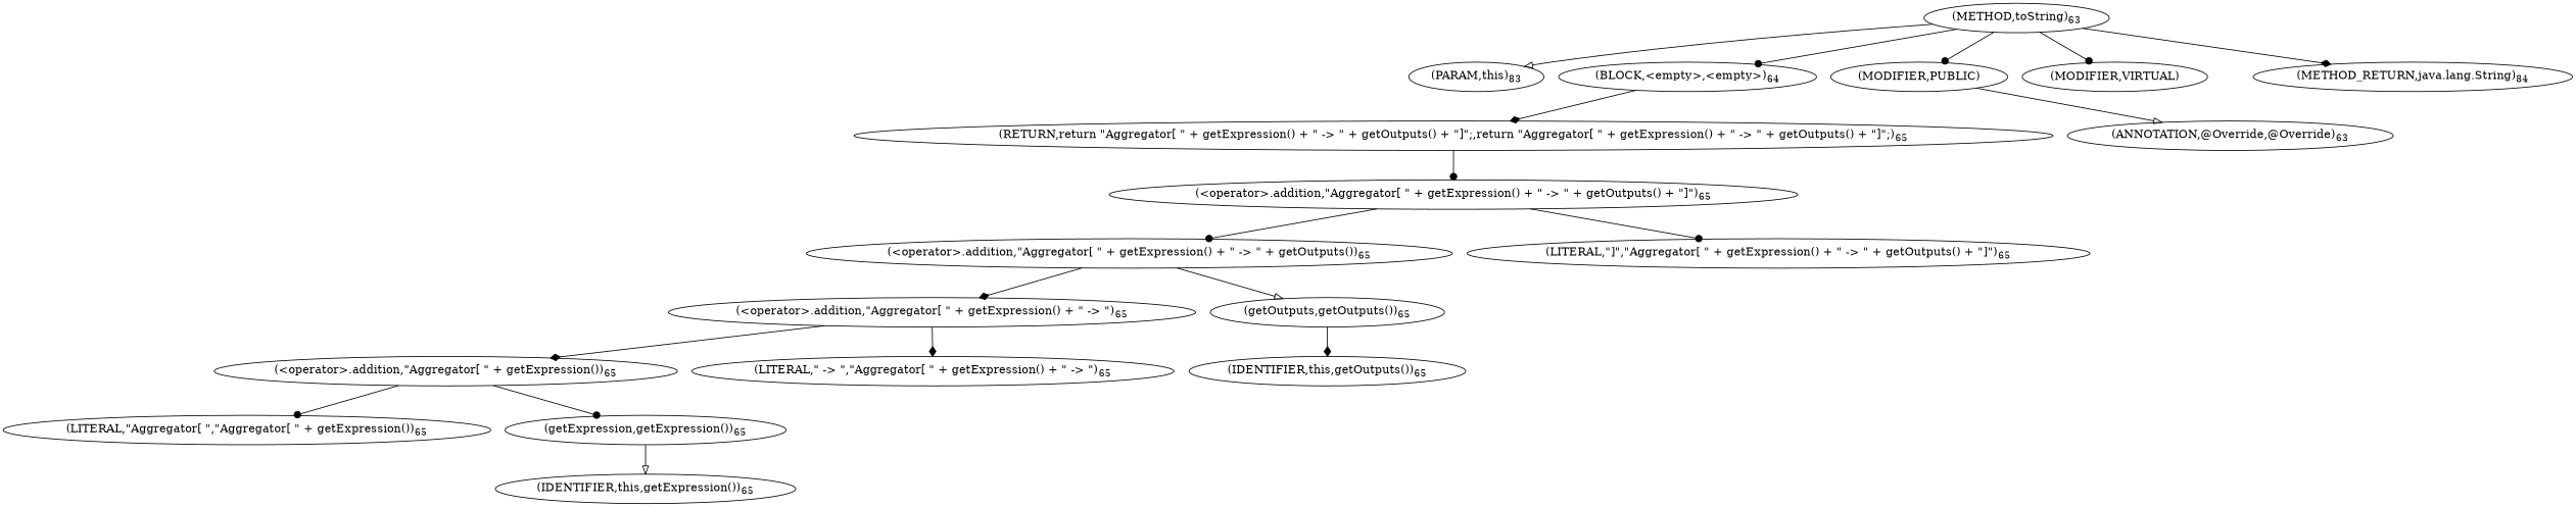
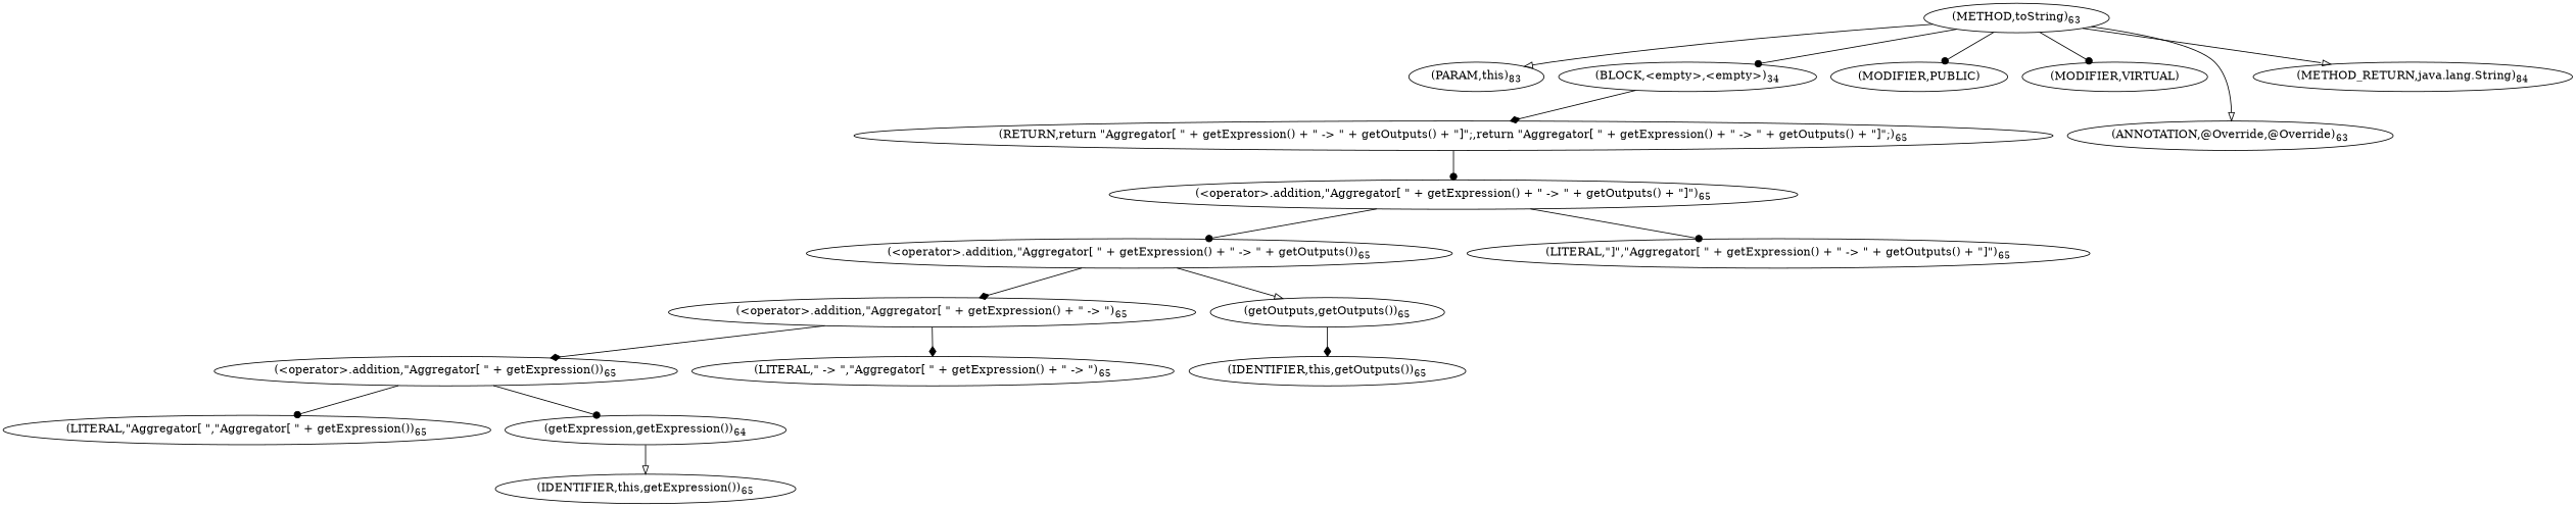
  digraph {
    edge [arrowhead=dot]
    n1 [label=<(METHOD,toString)<SUB>63</SUB>>]
    n2 [label=<(PARAM,this)<SUB>83</SUB>>]
-   n3 [label=<(BLOCK,&lt;empty&gt;,&lt;empty&gt;)<SUB>64</SUB>>]
+   n3 [label=<(BLOCK,&lt;empty&gt;,&lt;empty&gt;)<SUB>34</SUB>>]
    n4 [label=<(MODIFIER,PUBLIC)>]
    n5 [label=<(MODIFIER,VIRTUAL)>]
    n6 [label=<(ANNOTATION,@Override,@Override)<SUB>63</SUB>>]
    n7 [label=<(METHOD_RETURN,java.lang.String)<SUB>84</SUB>>]
    n8 [label=<(RETURN,return &quot;Aggregator[ &quot; + getExpression() + &quot; -&gt; &quot; + getOutputs() + &quot;]&quot;;,return &quot;Aggregator[ &quot; + getExpression() + &quot; -&gt; &quot; + getOutputs() + &quot;]&quot;;)<SUB>65</SUB>>]
    n9 [label=<(&lt;operator&gt;.addition,&quot;Aggregator[ &quot; + getExpression() + &quot; -&gt; &quot; + getOutputs() + &quot;]&quot;)<SUB>65</SUB>>]
    n10 [label=<(&lt;operator&gt;.addition,&quot;Aggregator[ &quot; + getExpression() + &quot; -&gt; &quot; + getOutputs())<SUB>65</SUB>>]
    n11 [label=<(LITERAL,&quot;]&quot;,&quot;Aggregator[ &quot; + getExpression() + &quot; -&gt; &quot; + getOutputs() + &quot;]&quot;)<SUB>65</SUB>>]
    n12 [label=<(&lt;operator&gt;.addition,&quot;Aggregator[ &quot; + getExpression() + &quot; -&gt; &quot;)<SUB>65</SUB>>]
    n13 [label=<(getOutputs,getOutputs())<SUB>65</SUB>>]
    n14 [label=<(&lt;operator&gt;.addition,&quot;Aggregator[ &quot; + getExpression())<SUB>65</SUB>>]
    n15 [label=<(LITERAL,&quot; -&gt; &quot;,&quot;Aggregator[ &quot; + getExpression() + &quot; -&gt; &quot;)<SUB>65</SUB>>]
    n16 [label=<(IDENTIFIER,this,getOutputs())<SUB>65</SUB>>]
    n17 [label=<(LITERAL,&quot;Aggregator[ &quot;,&quot;Aggregator[ &quot; + getExpression())<SUB>65</SUB>>]
-   n18 [label=<(getExpression,getExpression())<SUB>65</SUB>>]
+   n18 [label=<(getExpression,getExpression())<SUB>64</SUB>>]
    n19 [label=<(IDENTIFIER,this,getExpression())<SUB>65</SUB>>]
    n1 -> n2 [arrowhead=onormal]
    n1 -> n3
    n1 -> n4
    n1 -> n5
-   n4 -> n6 [arrowhead=onormal]
-   n1 -> n7 [arrowhead=diamond]
+   n1 -> n6 [arrowhead=onormal]
+   n1 -> n7 [arrowhead=onormal]
    n3 -> n8 [arrowhead=diamond]
    n8 -> n9
    n9 -> n10
    n9 -> n11
    n10 -> n12 [arrowhead=diamond]
    n10 -> n13 [arrowhead=onormal]
    n12 -> n14 [arrowhead=diamond]
    n12 -> n15 [arrowhead=diamond]
    n13 -> n16 [arrowhead=diamond]
    n14 -> n17
    n14 -> n18
    n18 -> n19 [arrowhead=onormal]
  }
